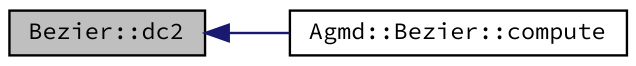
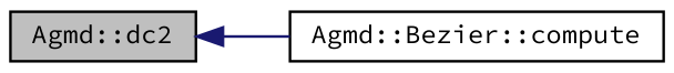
  digraph {
    rankdir=LR
    fontname="Source Code Pro"
    node [color=black fontname="Source Code Pro" fontsize=10 shape=record style=filled]
-   n1 [fillcolor=grey75 fontcolor=black height=0.2 label="Bezier::dc2" width=0.4]
+   n1 [fillcolor=grey75 fontcolor=black height=0.2 label="Agmd::dc2" width=0.4]
    n2 [fillcolor=white height=0.2 label="Agmd::Bezier::compute" width=0.4]
    n1 -> n2 [color=midnightblue dir=back fontname="Source Code Pro" fontsize=10 labelfontname=Helvetica labelfontsize=10 style=solid]
  }
